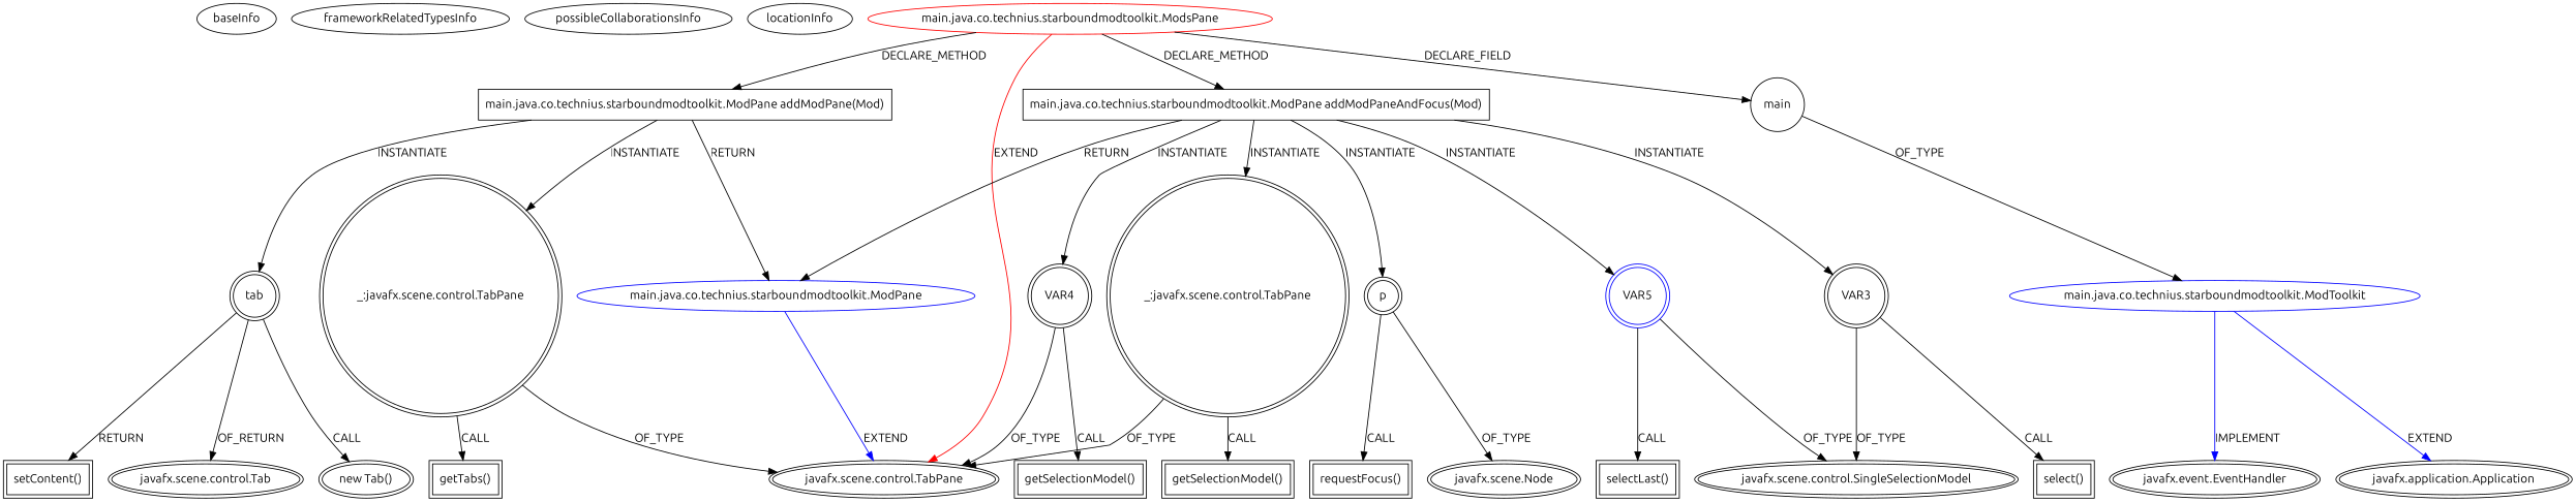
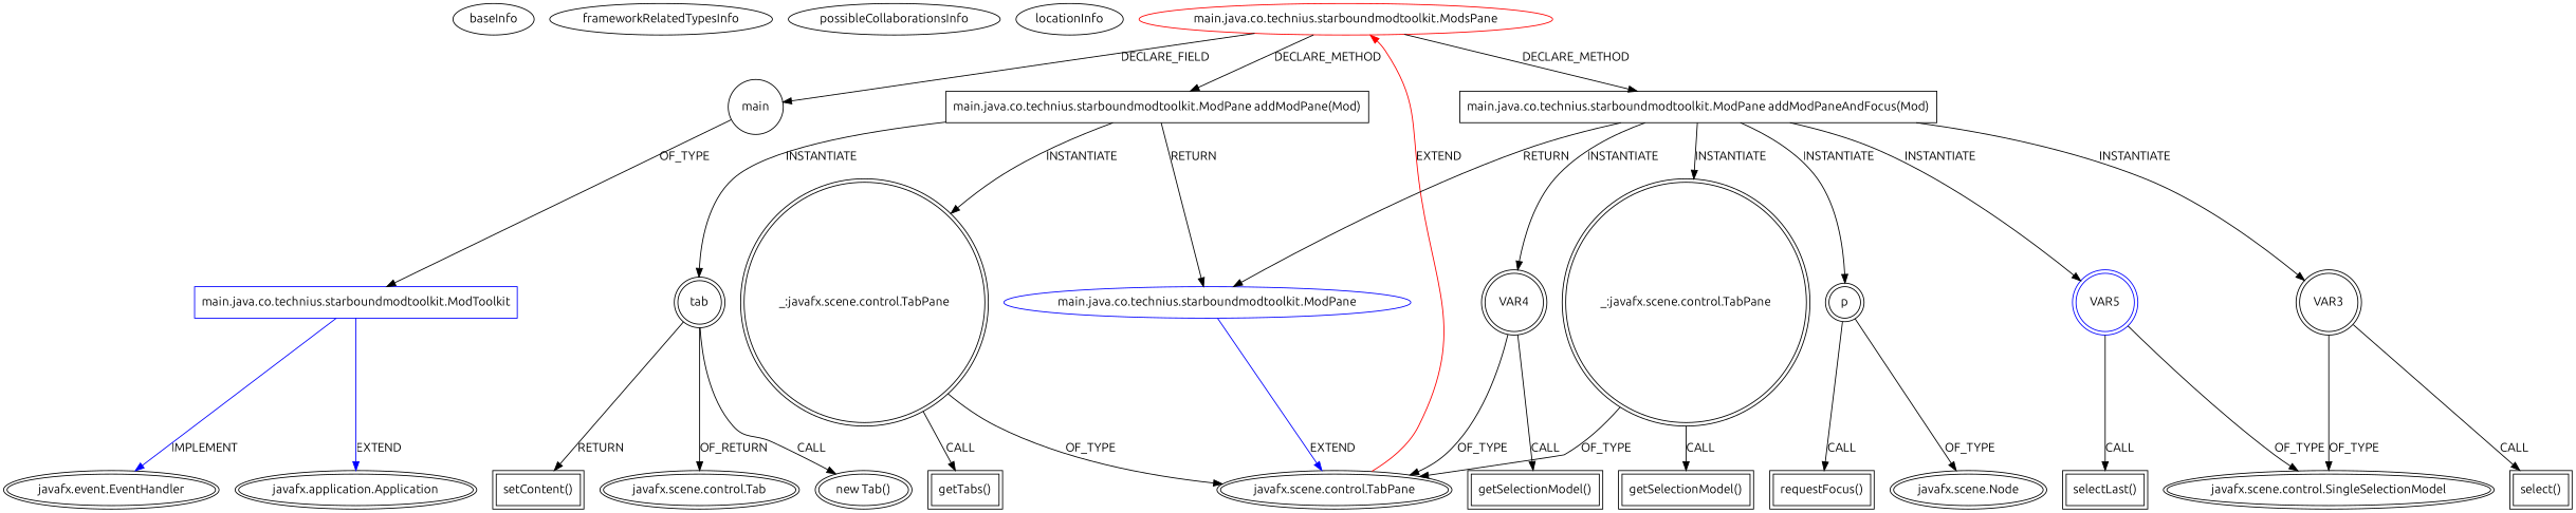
  digraph {
    fontname=Ubuntu
    node [fontname=Ubuntu isFrameworkType=true vertexType=VARIABLE_EXPRESION peripheries=2]
    edge [fontname=Ubuntu]
    baseInfo [category=extension_graph graphId=1418 isAnonymous=false possibleRelation=true isFrameworkType="" vertexType="" peripheries=""]
    frameworkRelatedTypesInfo [0="javafx.scene.control.TabPane" isFrameworkType="" vertexType="" peripheries=""]
    possibleCollaborationsInfo [0="1418~CLIENT_METHOD_DECLARATION-RETURN_TYPE-CLIENT_METHOD_DECLARATION-RETURN_TYPE-~javafx.scene.control.TabPane ~javafx.scene.control.TabPane ~false~false" 1="1418~FIELD_DECLARATION-~javafx.scene.control.TabPane ~javafx.application.Application javafx.event.EventHandler ~false~false" isFrameworkType="" vertexType="" peripheries=""]
    locationInfo [contextSignature=ModsPane filePath="/Technius-Starbound-Mod-Toolkit/Starbound-Mod-Toolkit-master/src/main/java/co/technius/starboundmodtoolkit/ModsPane.java" graphId=1418 projectName="Technius-Starbound-Mod-Toolkit" isFrameworkType="" vertexType="" peripheries=""]
    n5 [color=red isFrameworkType=false label="main.java.co.technius.starboundmodtoolkit.ModsPane" vertexType=ROOT_CLIENT_CLASS_DECLARATION peripheries=""]
    n6 [label="javafx.scene.control.TabPane" vertexType=FRAMEWORK_CLASS_TYPE]
    n7 [isFrameworkType=false label=main shape=circle vertexType=FIELD_DECLARATION peripheries=""]
    n8 [isFrameworkType=false label="main.java.co.technius.starboundmodtoolkit.ModPane addModPane(Mod)" shape=box vertexType=CLIENT_METHOD_DECLARATION peripheries=""]
    n9 [isFrameworkType=false label="main.java.co.technius.starboundmodtoolkit.ModPane addModPaneAndFocus(Mod)" shape=box vertexType=CLIENT_METHOD_DECLARATION peripheries=""]
-   n10 [color=blue isFrameworkType=false label="main.java.co.technius.starboundmodtoolkit.ModToolkit" vertexType=REFERENCE_CLIENT_CLASS_DECLARATION peripheries=""]
+   n10 [color=blue isFrameworkType=false label="main.java.co.technius.starboundmodtoolkit.ModToolkit" vertexType=REFERENCE_CLIENT_CLASS_DECLARATION shape=box peripheries=""]
    n11 [color=blue isFrameworkType=false label="main.java.co.technius.starboundmodtoolkit.ModPane" vertexType=REFERENCE_CLIENT_CLASS_DECLARATION peripheries=""]
    n12 [label=tab shape=circle]
    n13 [label="_:javafx.scene.control.TabPane" shape=circle]
    n14 [label=VAR3 shape=circle]
    n15 [label=VAR4 shape=circle]
    n16 [color=blue label=VAR5 shape=circle]
    n17 [label="_:javafx.scene.control.TabPane" shape=circle]
    n18 [label=p shape=circle]
    n19 [label="javafx.application.Application" vertexType=FRAMEWORK_CLASS_TYPE]
    n20 [label="javafx.event.EventHandler" vertexType=FRAMEWORK_INTERFACE_TYPE]
    n21 [label="javafx.scene.control.Tab" vertexType=FRAMEWORK_CLASS_TYPE]
    n22 [label="new Tab()" vertexType=CONSTRUCTOR_CALL]
    n23 [label="setContent()" shape=box vertexType=INSIDE_CALL]
    n24 [label="getTabs()" shape=box vertexType=INSIDE_CALL]
    n25 [label="javafx.scene.control.SingleSelectionModel" vertexType=FRAMEWORK_CLASS_TYPE]
    n26 [label="select()" shape=box vertexType=INSIDE_CALL]
    n27 [label="getSelectionModel()" shape=box vertexType=INSIDE_CALL]
    n28 [label="selectLast()" shape=box vertexType=INSIDE_CALL]
    n29 [label="getSelectionModel()" shape=box vertexType=INSIDE_CALL]
    n30 [label="javafx.scene.Node" vertexType=FRAMEWORK_CLASS_TYPE]
    n31 [label="requestFocus()" shape=box vertexType=INSIDE_CALL]
-   n5 -> n6 [color=red label=EXTEND]
+   n6 -> n5 [color=red label=EXTEND]
    n5 -> n7 [label=DECLARE_FIELD]
    n5 -> n8 [label=DECLARE_METHOD]
    n5 -> n9 [label=DECLARE_METHOD]
    n7 -> n10 [label=OF_TYPE]
    n8 -> n11 [label=RETURN]
    n8 -> n12 [label=INSTANTIATE]
    n8 -> n13 [label=INSTANTIATE]
    n9 -> n11 [label=RETURN]
    n9 -> n14 [label=INSTANTIATE]
    n9 -> n15 [label=INSTANTIATE]
    n9 -> n16 [label=INSTANTIATE]
    n9 -> n17 [label=INSTANTIATE]
    n9 -> n18 [label=INSTANTIATE]
    n10 -> n19 [color=blue label=EXTEND]
    n10 -> n20 [color=blue label=IMPLEMENT]
    n11 -> n6 [color=blue label=EXTEND]
    n12 -> n21 [label=OF_RETURN]
    n12 -> n22 [label=CALL]
    n12 -> n23 [label=RETURN]
    n13 -> n6 [label=OF_TYPE]
    n13 -> n24 [label=CALL]
    n14 -> n25 [label=OF_TYPE]
    n14 -> n26 [label=CALL]
    n15 -> n6 [label=OF_TYPE]
    n15 -> n27 [label=CALL]
    n16 -> n25 [label=OF_TYPE]
    n16 -> n28 [label=CALL]
    n17 -> n6 [label=OF_TYPE]
    n17 -> n29 [label=CALL]
    n18 -> n30 [label=OF_TYPE]
    n18 -> n31 [label=CALL]
  }
